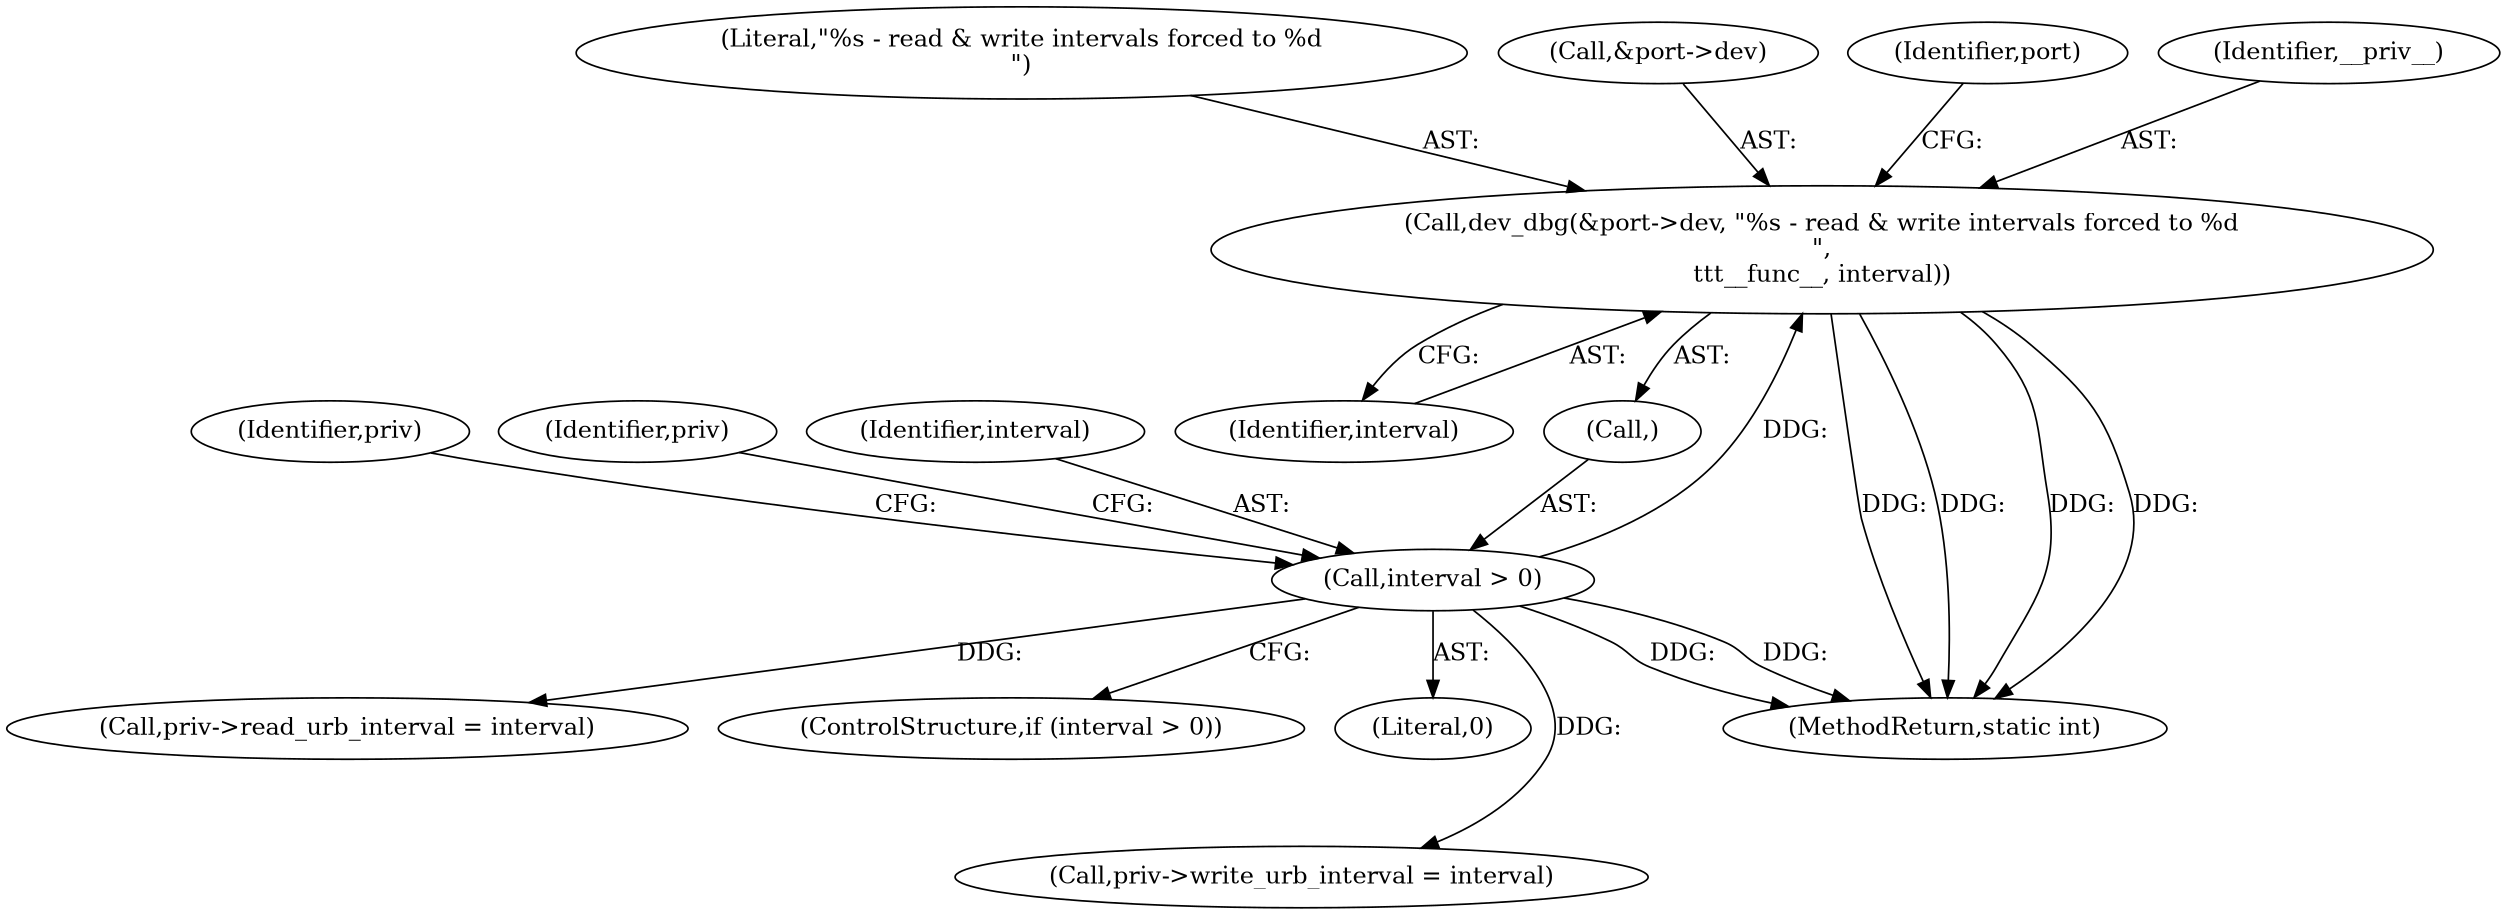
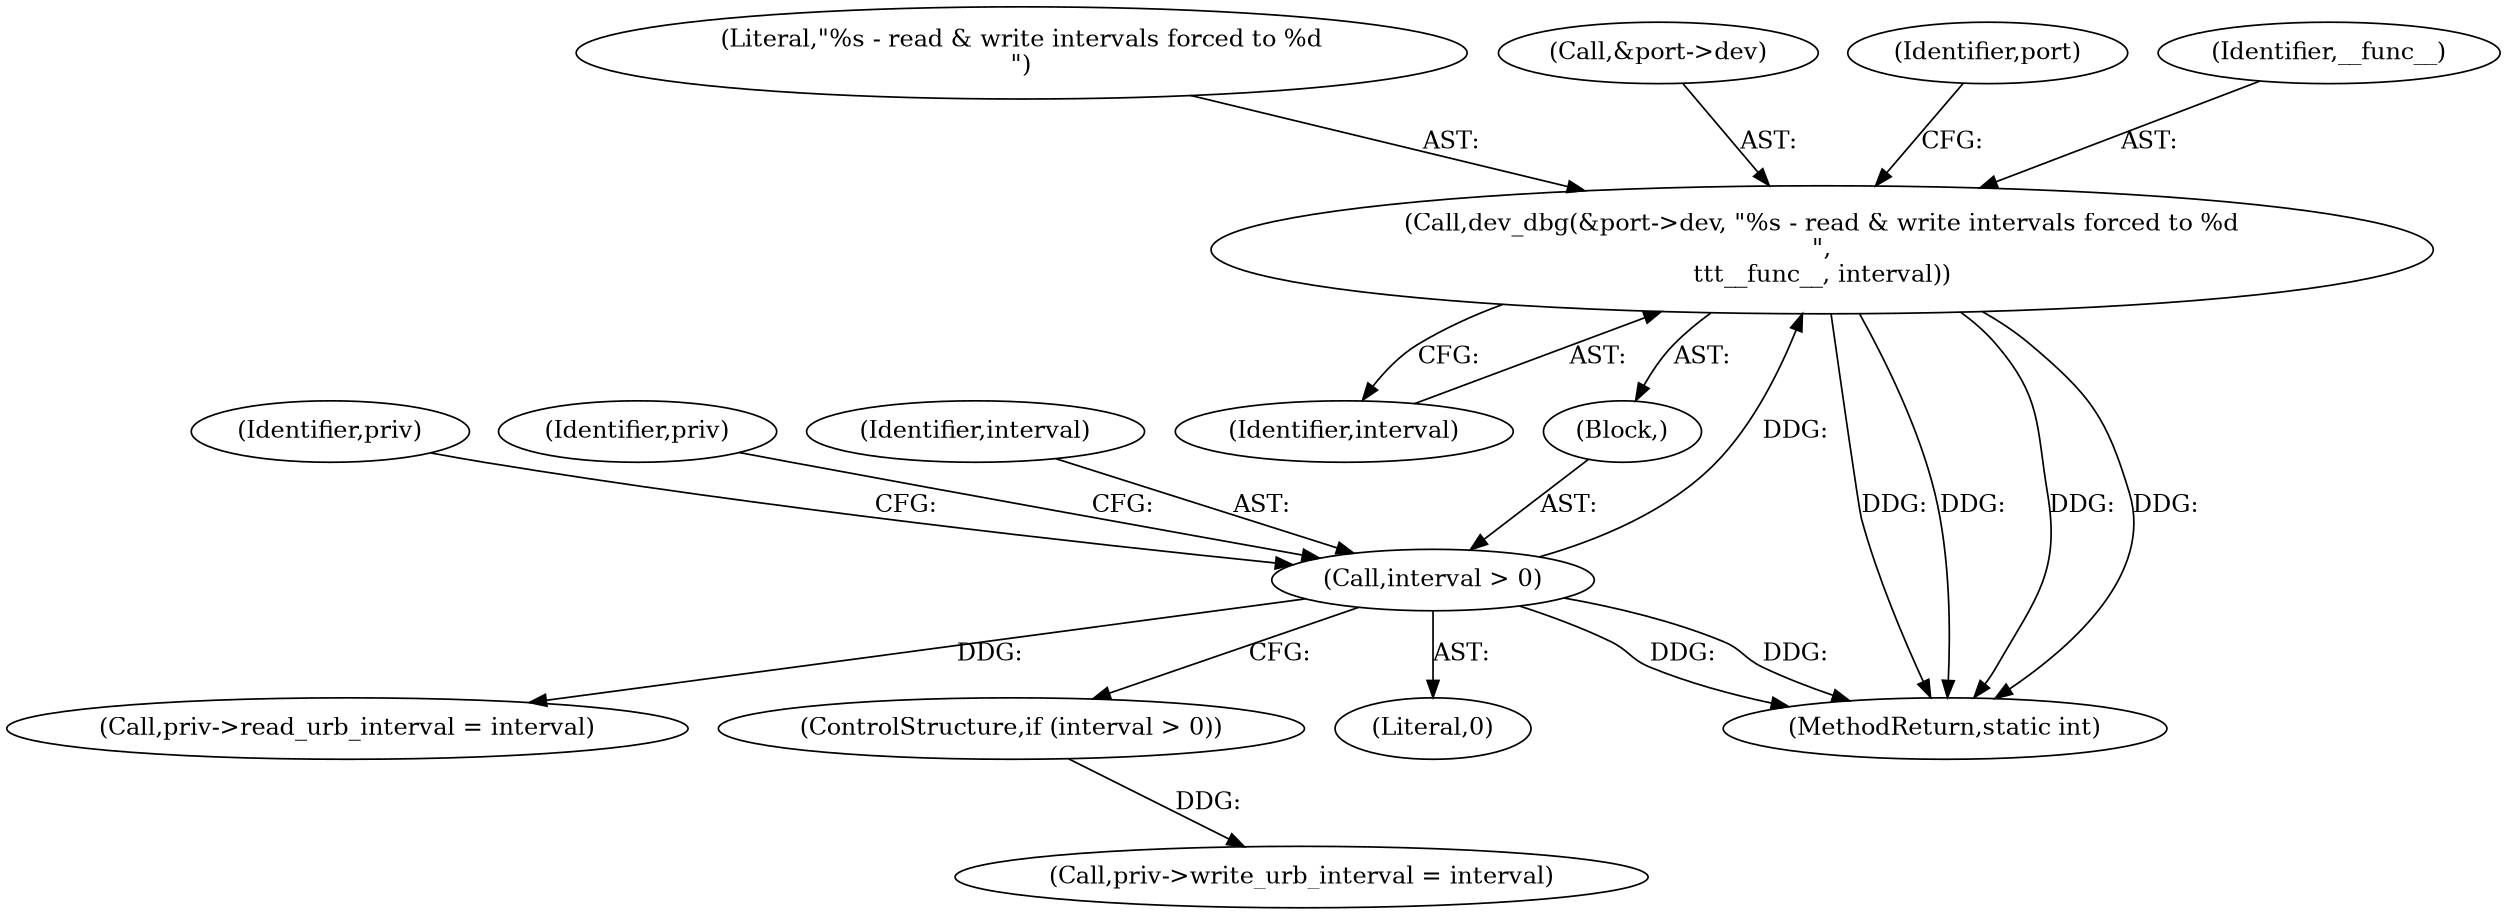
  digraph {
    n1 [label="(Call,dev_dbg(&port->dev, \"%s - read & write intervals forced to %d\n\",\n\t\t\t__func__, interval))"]
    n2 [label="(Identifier,interval)"]
-   n3 [label="(Call,)"]
+   n3 [label="(Block,)"]
    n4 [label="(MethodReturn,static int)"]
    n5 [label="(Call,interval > 0)"]
    n6 [label="(Call,priv->read_urb_interval = interval)"]
    n7 [label="(ControlStructure,if (interval > 0))"]
    n8 [label="(Literal,0)"]
    n9 [label="(Call,priv->write_urb_interval = interval)"]
    n10 [label="(Literal,\"%s - read & write intervals forced to %d\n\")"]
    n11 [label="(Call,&port->dev)"]
    n12 [label="(Identifier,priv)"]
    n13 [label="(Identifier,priv)"]
    n14 [label="(Identifier,port)"]
-   n15 [label="(Identifier,__priv__)"]
+   n15 [label="(Identifier,__func__)"]
    n16 [label="(Identifier,interval)"]
    n1 -> n2 [label="CFG: "]
    n1 -> n3 [label="AST: "]
    n1 -> n4 [label="DDG: "]
    n1 -> n4 [label="DDG: "]
    n1 -> n4 [label="DDG: "]
    n1 -> n4 [label="DDG: "]
    n2 -> n1 [label="AST: "]
    n3 -> n5 [label="AST: "]
    n5 -> n1 [label="DDG: "]
    n5 -> n4 [label="DDG: "]
    n5 -> n4 [label="DDG: "]
    n5 -> n6 [label="DDG: "]
    n5 -> n7 [label="CFG: "]
    n5 -> n8 [label="AST: "]
-   n5 -> n9 [label="DDG: "]
+   n7 -> n9 [label="DDG: "]
    n10 -> n1 [label="AST: "]
    n11 -> n1 [label="AST: "]
    n12 -> n5 [label="CFG: "]
    n13 -> n5 [label="CFG: "]
    n14 -> n1 [label="CFG: "]
    n15 -> n1 [label="AST: "]
    n16 -> n5 [label="AST: "]
  }
